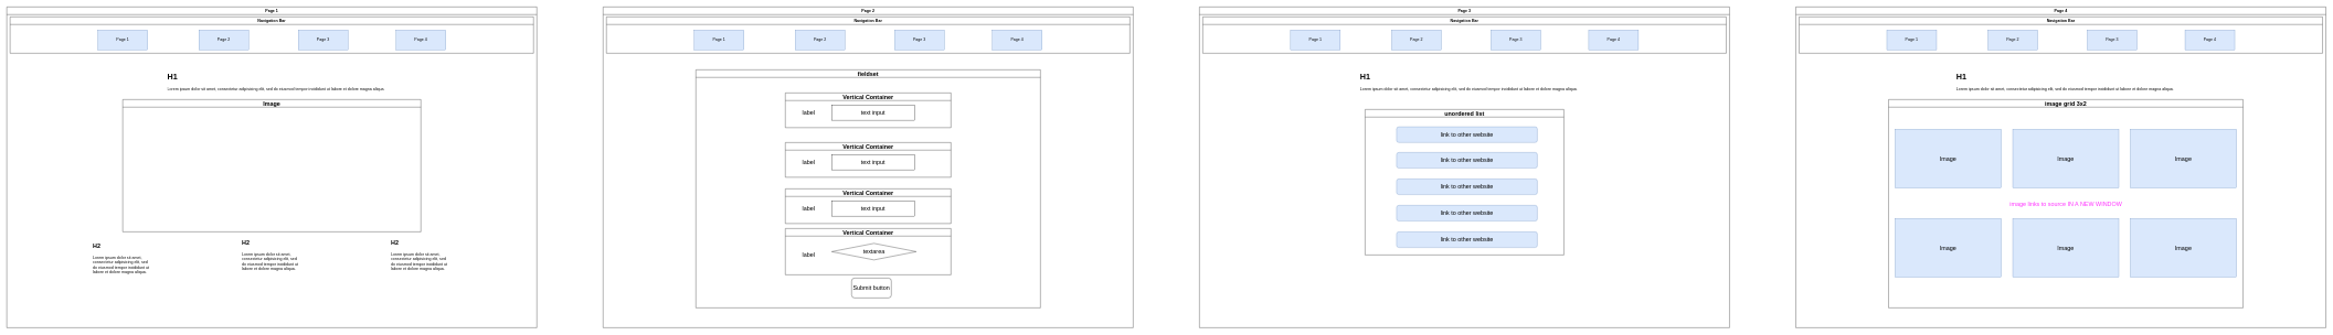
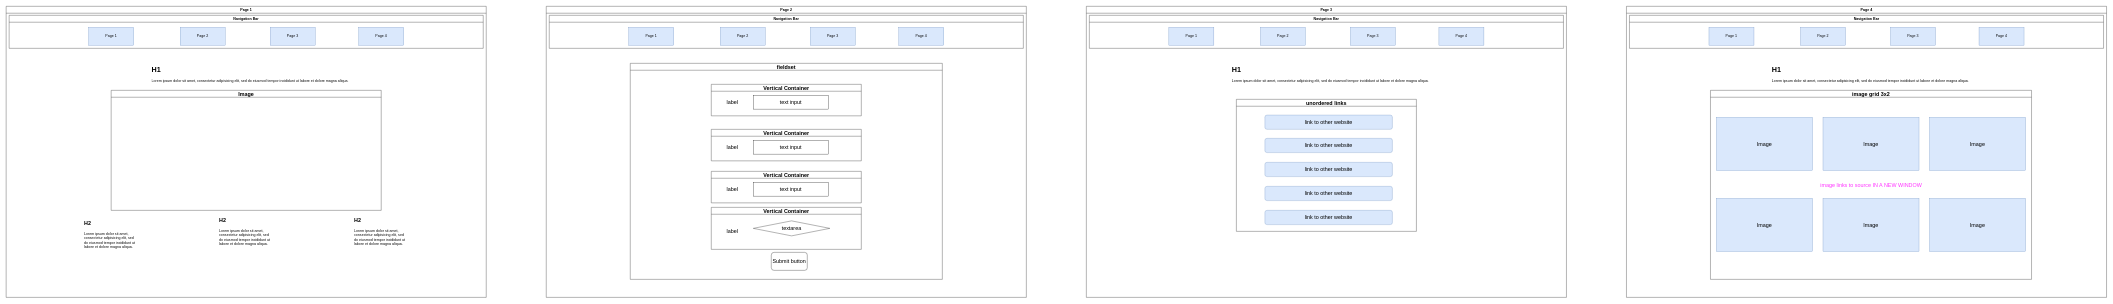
  <mxCell id="0" />
  <mxCell id="1" parent="0" />
  <mxCell id="2" value="Page 1" style="swimlane;" vertex="1" parent="1"><mxGeometry x="20" y="20" width="1600" height="970" as="geometry" /></mxCell>
  <mxCell id="3" value="Navigation Bar" style="swimlane;" vertex="1" parent="2"><mxGeometry x="10" y="30" width="1580" height="110" as="geometry" /></mxCell>
  <mxCell id="4" value="Page 1" style="rounded=0;whiteSpace=wrap;html=1;fillColor=#dae8fc;strokeColor=#6c8ebf;" vertex="1" parent="3"><mxGeometry x="265" y="40" width="150" height="60" as="geometry" /></mxCell>
  <mxCell id="5" value="Page 2" style="rounded=0;whiteSpace=wrap;html=1;fillColor=#dae8fc;strokeColor=#6c8ebf;" vertex="1" parent="3"><mxGeometry x="570" y="40" width="150" height="60" as="geometry" /></mxCell>
  <mxCell id="6" value="Page 3" style="rounded=0;whiteSpace=wrap;html=1;fillColor=#dae8fc;strokeColor=#6c8ebf;" vertex="1" parent="3"><mxGeometry x="870" y="40" width="150" height="60" as="geometry" /></mxCell>
  <mxCell id="7" value="Page 4" style="rounded=0;whiteSpace=wrap;html=1;fillColor=#dae8fc;strokeColor=#6c8ebf;" vertex="1" parent="3"><mxGeometry x="1165" y="40" width="150" height="60" as="geometry" /></mxCell>
  <mxCell id="8" value="&lt;h1&gt;H1&lt;/h1&gt;&lt;p&gt;Lorem ipsum dolor sit amet, consectetur adipisicing elit, sed do eiusmod tempor incididunt ut labore et dolore magna aliqua.&lt;/p&gt;" style="text;html=1;strokeColor=none;fillColor=none;spacing=5;spacingTop=-20;whiteSpace=wrap;overflow=hidden;rounded=0;" vertex="1" parent="2"><mxGeometry x="480" y="190" width="670" height="120" as="geometry" /></mxCell>
  <mxCell id="9" value="&lt;h1&gt;&lt;font style=&quot;font-size: 18px;&quot;&gt;H2&lt;/font&gt;&lt;/h1&gt;&lt;p&gt;Lorem ipsum dolor sit amet, consectetur adipisicing elit, sed do eiusmod tempor incididunt ut labore et dolore magna aliqua.&lt;/p&gt;" style="text;html=1;strokeColor=none;fillColor=none;spacing=5;spacingTop=-20;whiteSpace=wrap;overflow=hidden;rounded=0;" vertex="1" parent="2"><mxGeometry x="255" y="700" width="190" height="120" as="geometry" /></mxCell>
  <mxCell id="10" value="&lt;h1&gt;&lt;font style=&quot;font-size: 18px;&quot;&gt;H2&lt;/font&gt;&lt;/h1&gt;&lt;p&gt;Lorem ipsum dolor sit amet, consectetur adipisicing elit, sed do eiusmod tempor incididunt ut labore et dolore magna aliqua.&lt;/p&gt;" style="text;html=1;strokeColor=none;fillColor=none;spacing=5;spacingTop=-20;whiteSpace=wrap;overflow=hidden;rounded=0;" vertex="1" parent="2"><mxGeometry x="705" y="690" width="190" height="120" as="geometry" /></mxCell>
  <mxCell id="11" value="&lt;h1&gt;&lt;font style=&quot;font-size: 18px;&quot;&gt;H2&lt;/font&gt;&lt;/h1&gt;&lt;p&gt;Lorem ipsum dolor sit amet, consectetur adipisicing elit, sed do eiusmod tempor incididunt ut labore et dolore magna aliqua.&lt;/p&gt;" style="text;html=1;strokeColor=none;fillColor=none;spacing=5;spacingTop=-20;whiteSpace=wrap;overflow=hidden;rounded=0;" vertex="1" parent="2"><mxGeometry x="1155" y="690" width="190" height="120" as="geometry" /></mxCell>
  <mxCell id="12" value="Image" style="swimlane;fontSize=18;" vertex="1" parent="2"><mxGeometry x="350" y="280" width="900" height="400" as="geometry" /></mxCell>
  <mxCell id="13" value="Page 2" style="swimlane;" vertex="1" parent="1"><mxGeometry x="1820" y="20" width="1600" height="970" as="geometry" /></mxCell>
  <mxCell id="14" value="Navigation Bar" style="swimlane;" vertex="1" parent="13"><mxGeometry x="10" y="30" width="1580" height="110" as="geometry" /></mxCell>
  <mxCell id="15" value="Page 1" style="rounded=0;whiteSpace=wrap;html=1;fillColor=#dae8fc;strokeColor=#6c8ebf;" vertex="1" parent="14"><mxGeometry x="265" y="40" width="150" height="60" as="geometry" /></mxCell>
  <mxCell id="16" value="Page 2" style="rounded=0;whiteSpace=wrap;html=1;fillColor=#dae8fc;strokeColor=#6c8ebf;" vertex="1" parent="14"><mxGeometry x="570" y="40" width="150" height="60" as="geometry" /></mxCell>
  <mxCell id="17" value="Page 3" style="rounded=0;whiteSpace=wrap;html=1;fillColor=#dae8fc;strokeColor=#6c8ebf;" vertex="1" parent="14"><mxGeometry x="870" y="40" width="150" height="60" as="geometry" /></mxCell>
  <mxCell id="18" value="Page 4" style="rounded=0;whiteSpace=wrap;html=1;fillColor=#dae8fc;strokeColor=#6c8ebf;" vertex="1" parent="14"><mxGeometry x="1165" y="40" width="150" height="60" as="geometry" /></mxCell>
  <mxCell id="19" value="fieldset" style="swimlane;fontSize=18;" vertex="1" parent="13"><mxGeometry x="280" y="190" width="1040" height="720" as="geometry" /></mxCell>
  <mxCell id="20" value="Submit button" style="rounded=1;whiteSpace=wrap;html=1;fontSize=18;" vertex="1" parent="19"><mxGeometry x="470" y="630" width="120" height="60" as="geometry" /></mxCell>
  <mxCell id="21" value="Vertical Container" style="swimlane;fontSize=18;" vertex="1" parent="19"><mxGeometry x="270" y="70" width="500" height="105" as="geometry" /></mxCell>
  <mxCell id="22" value="text input" style="rounded=0;whiteSpace=wrap;html=1;fontSize=18;" vertex="1" parent="21"><mxGeometry x="140" y="37.5" width="250" height="45" as="geometry" /></mxCell>
  <mxCell id="23" value="Vertical Container" style="swimlane;fontSize=18;" vertex="1" parent="19"><mxGeometry x="270" y="220" width="500" height="105" as="geometry" /></mxCell>
  <mxCell id="24" value="text input" style="rounded=0;whiteSpace=wrap;html=1;fontSize=18;" vertex="1" parent="23"><mxGeometry x="140" y="37.5" width="250" height="45" as="geometry" /></mxCell>
  <mxCell id="25" value="label" style="text;html=1;align=center;verticalAlign=middle;resizable=0;points=[];autosize=1;strokeColor=none;fillColor=none;fontSize=18;" vertex="1" parent="23"><mxGeometry x="45" y="45" width="50" height="30" as="geometry" /></mxCell>
  <mxCell id="26" value="Vertical Container" style="swimlane;fontSize=18;" vertex="1" parent="19"><mxGeometry x="270" y="360" width="500" height="105" as="geometry" /></mxCell>
  <mxCell id="27" value="text input" style="rounded=0;whiteSpace=wrap;html=1;fontSize=18;" vertex="1" parent="26"><mxGeometry x="140" y="37.5" width="250" height="45" as="geometry" /></mxCell>
  <mxCell id="28" value="label" style="text;html=1;align=center;verticalAlign=middle;resizable=0;points=[];autosize=1;strokeColor=none;fillColor=none;fontSize=18;" vertex="1" parent="26"><mxGeometry x="45" y="45" width="50" height="30" as="geometry" /></mxCell>
  <mxCell id="29" value="Vertical Container" style="swimlane;fontSize=18;" vertex="1" parent="19"><mxGeometry x="270" y="480" width="500" height="140" as="geometry" /></mxCell>
  <mxCell id="30" value="textarea" style="rhombus;whiteSpace=wrap;html=1;fontSize=18;" vertex="1" parent="29"><mxGeometry x="140" y="45" width="255" height="50" as="geometry" /></mxCell>
  <mxCell id="31" value="label" style="text;html=1;align=center;verticalAlign=middle;resizable=0;points=[];autosize=1;strokeColor=none;fillColor=none;fontSize=18;" vertex="1" parent="29"><mxGeometry x="45" y="65" width="50" height="30" as="geometry" /></mxCell>
  <mxCell id="32" value="label" style="text;html=1;align=center;verticalAlign=middle;resizable=0;points=[];autosize=1;strokeColor=none;fillColor=none;fontSize=18;" vertex="1" parent="1"><mxGeometry x="2415" y="325" width="50" height="30" as="geometry" /></mxCell>
  <mxCell id="33" value="Page 3" style="swimlane;" vertex="1" parent="1"><mxGeometry x="3620" y="20" width="1600" height="970" as="geometry" /></mxCell>
  <mxCell id="34" value="Navigation Bar" style="swimlane;" vertex="1" parent="33"><mxGeometry x="10" y="30" width="1580" height="110" as="geometry" /></mxCell>
  <mxCell id="35" value="Page 1" style="rounded=0;whiteSpace=wrap;html=1;fillColor=#dae8fc;strokeColor=#6c8ebf;" vertex="1" parent="34"><mxGeometry x="265" y="40" width="150" height="60" as="geometry" /></mxCell>
  <mxCell id="36" value="Page 2" style="rounded=0;whiteSpace=wrap;html=1;fillColor=#dae8fc;strokeColor=#6c8ebf;" vertex="1" parent="34"><mxGeometry x="570" y="40" width="150" height="60" as="geometry" /></mxCell>
  <mxCell id="37" value="Page 3" style="rounded=0;whiteSpace=wrap;html=1;fillColor=#dae8fc;strokeColor=#6c8ebf;" vertex="1" parent="34"><mxGeometry x="870" y="40" width="150" height="60" as="geometry" /></mxCell>
  <mxCell id="38" value="Page 4" style="rounded=0;whiteSpace=wrap;html=1;fillColor=#dae8fc;strokeColor=#6c8ebf;" vertex="1" parent="34"><mxGeometry x="1165" y="40" width="150" height="60" as="geometry" /></mxCell>
  <mxCell id="39" value="&lt;h1&gt;H1&lt;/h1&gt;&lt;p&gt;Lorem ipsum dolor sit amet, consectetur adipisicing elit, sed do eiusmod tempor incididunt ut labore et dolore magna aliqua.&lt;/p&gt;" style="text;html=1;strokeColor=none;fillColor=none;spacing=5;spacingTop=-20;whiteSpace=wrap;overflow=hidden;rounded=0;" vertex="1" parent="33"><mxGeometry x="480" y="190" width="670" height="120" as="geometry" /></mxCell>
- <mxCell id="40" value="unordered list" style="swimlane;fontSize=18;" vertex="1" parent="33"><mxGeometry x="500" y="310" width="600" height="440" as="geometry" /></mxCell>
+ <mxCell id="40" value="unordered links" style="swimlane;fontSize=18;" vertex="1" parent="33"><mxGeometry x="500" y="310" width="600" height="440" as="geometry" /></mxCell>
  <mxCell id="41" value="link to other website" style="rounded=1;whiteSpace=wrap;html=1;fontSize=18;fillColor=#dae8fc;strokeColor=#6c8ebf;" vertex="1" parent="40"><mxGeometry x="95" y="52.5" width="425" height="47.5" as="geometry" /></mxCell>
  <mxCell id="42" value="link to other website" style="rounded=1;whiteSpace=wrap;html=1;fontSize=18;fillColor=#dae8fc;strokeColor=#6c8ebf;" vertex="1" parent="40"><mxGeometry x="95" y="130" width="425" height="47.5" as="geometry" /></mxCell>
  <mxCell id="43" value="link to other website" style="rounded=1;whiteSpace=wrap;html=1;fontSize=18;fillColor=#dae8fc;strokeColor=#6c8ebf;" vertex="1" parent="40"><mxGeometry x="95" y="210" width="425" height="47.5" as="geometry" /></mxCell>
  <mxCell id="44" value="link to other website" style="rounded=1;whiteSpace=wrap;html=1;fontSize=18;fillColor=#dae8fc;strokeColor=#6c8ebf;" vertex="1" parent="40"><mxGeometry x="95" y="290" width="425" height="47.5" as="geometry" /></mxCell>
  <mxCell id="45" value="link to other website" style="rounded=1;whiteSpace=wrap;html=1;fontSize=18;fillColor=#dae8fc;strokeColor=#6c8ebf;" vertex="1" parent="40"><mxGeometry x="95" y="370" width="425" height="47.5" as="geometry" /></mxCell>
  <mxCell id="46" value="Page 4" style="swimlane;" vertex="1" parent="1"><mxGeometry x="5420" y="20" width="1600" height="970" as="geometry" /></mxCell>
  <mxCell id="47" value="Navigation Bar" style="swimlane;" vertex="1" parent="46"><mxGeometry x="10" y="30" width="1580" height="110" as="geometry" /></mxCell>
  <mxCell id="48" value="Page 1" style="rounded=0;whiteSpace=wrap;html=1;fillColor=#dae8fc;strokeColor=#6c8ebf;" vertex="1" parent="47"><mxGeometry x="265" y="40" width="150" height="60" as="geometry" /></mxCell>
  <mxCell id="49" value="Page 2" style="rounded=0;whiteSpace=wrap;html=1;fillColor=#dae8fc;strokeColor=#6c8ebf;" vertex="1" parent="47"><mxGeometry x="570" y="40" width="150" height="60" as="geometry" /></mxCell>
  <mxCell id="50" value="Page 3" style="rounded=0;whiteSpace=wrap;html=1;fillColor=#dae8fc;strokeColor=#6c8ebf;" vertex="1" parent="47"><mxGeometry x="870" y="40" width="150" height="60" as="geometry" /></mxCell>
  <mxCell id="51" value="Page 4" style="rounded=0;whiteSpace=wrap;html=1;fillColor=#dae8fc;strokeColor=#6c8ebf;" vertex="1" parent="47"><mxGeometry x="1165" y="40" width="150" height="60" as="geometry" /></mxCell>
  <mxCell id="52" value="&lt;h1&gt;H1&lt;/h1&gt;&lt;p&gt;Lorem ipsum dolor sit amet, consectetur adipisicing elit, sed do eiusmod tempor incididunt ut labore et dolore magna aliqua.&lt;/p&gt;" style="text;html=1;strokeColor=none;fillColor=none;spacing=5;spacingTop=-20;whiteSpace=wrap;overflow=hidden;rounded=0;" vertex="1" parent="46"><mxGeometry x="480" y="190" width="670" height="120" as="geometry" /></mxCell>
  <mxCell id="53" value="image grid 3x2" style="swimlane;fontSize=18;" vertex="1" parent="46"><mxGeometry x="280" y="280" width="1070" height="630" as="geometry" /></mxCell>
  <mxCell id="54" value="Image" style="rounded=0;whiteSpace=wrap;html=1;fontSize=18;fillColor=#dae8fc;strokeColor=#6c8ebf;" vertex="1" parent="53"><mxGeometry x="20" y="90" width="320" height="177" as="geometry" /></mxCell>
  <mxCell id="55" value="Image" style="rounded=0;whiteSpace=wrap;html=1;fontSize=18;fillColor=#dae8fc;strokeColor=#6c8ebf;" vertex="1" parent="53"><mxGeometry x="375" y="90" width="320" height="177" as="geometry" /></mxCell>
  <mxCell id="56" value="Image" style="rounded=0;whiteSpace=wrap;html=1;fontSize=18;fillColor=#dae8fc;strokeColor=#6c8ebf;" vertex="1" parent="53"><mxGeometry x="730" y="90" width="320" height="177" as="geometry" /></mxCell>
  <mxCell id="57" value="Image" style="rounded=0;whiteSpace=wrap;html=1;fontSize=18;fillColor=#dae8fc;strokeColor=#6c8ebf;" vertex="1" parent="53"><mxGeometry x="20" y="360" width="320" height="177" as="geometry" /></mxCell>
  <mxCell id="58" value="Image" style="rounded=0;whiteSpace=wrap;html=1;fontSize=18;fillColor=#dae8fc;strokeColor=#6c8ebf;" vertex="1" parent="53"><mxGeometry x="375" y="360" width="320" height="177" as="geometry" /></mxCell>
  <mxCell id="59" value="Image" style="rounded=0;whiteSpace=wrap;html=1;fontSize=18;fillColor=#dae8fc;strokeColor=#6c8ebf;" vertex="1" parent="53"><mxGeometry x="730" y="360" width="320" height="177" as="geometry" /></mxCell>
  <mxCell id="60" value="&lt;font color=&quot;#ff33ff&quot;&gt;image links to source IN A NEW WINDOW&lt;/font&gt;" style="text;html=1;align=center;verticalAlign=middle;resizable=0;points=[];autosize=1;strokeColor=none;fillColor=none;fontSize=18;" vertex="1" parent="53"><mxGeometry x="360" y="300" width="350" height="30" as="geometry" /></mxCell>
